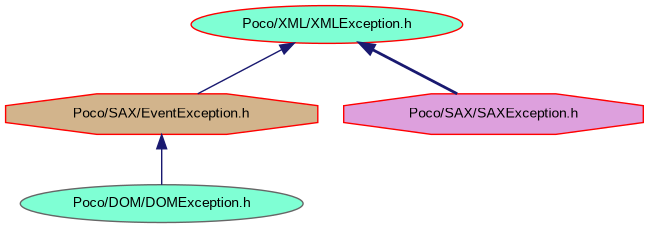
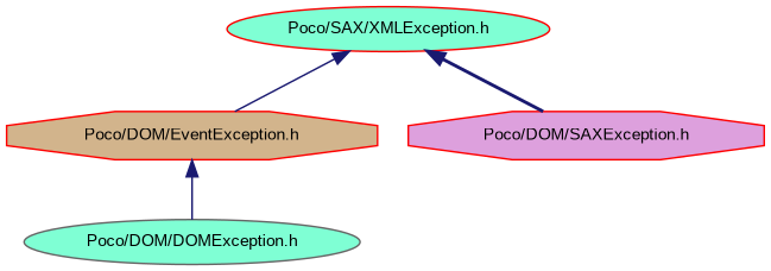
  digraph {
    fontname="Liberation Sans"
    node [color=red fillcolor=aquamarine fontname="Liberation Sans" fontsize=10 shape=ellipse style=filled]
    edge [color=midnightblue dir=back fontname="Liberation Sans" fontsize=10 labelfontname=Helvetica labelfontsize=10 style=solid]
-   n1 [fontcolor=black height=0.2 label="Poco/XML/XMLException.h" width=0.4]
-   n2 [fillcolor=tan height=0.2 label="Poco/SAX/EventException.h" shape=octagon width=0.4]
-   n3 [fillcolor=plum height=0.2 label="Poco/SAX/SAXException.h" shape=octagon width=0.4]
+   n1 [fontcolor=black height=0.2 label="Poco/SAX/XMLException.h" width=0.4]
+   n2 [fillcolor=tan height=0.2 label="Poco/DOM/EventException.h" shape=octagon width=0.4]
+   n3 [fillcolor=plum height=0.2 label="Poco/DOM/SAXException.h" shape=octagon width=0.4]
    n4 [color=gray40 height=0.2 label="Poco/DOM/DOMException.h" width=0.4]
    n1 -> n2
    n1 -> n3 [style=bold]
    n2 -> n4
  }
